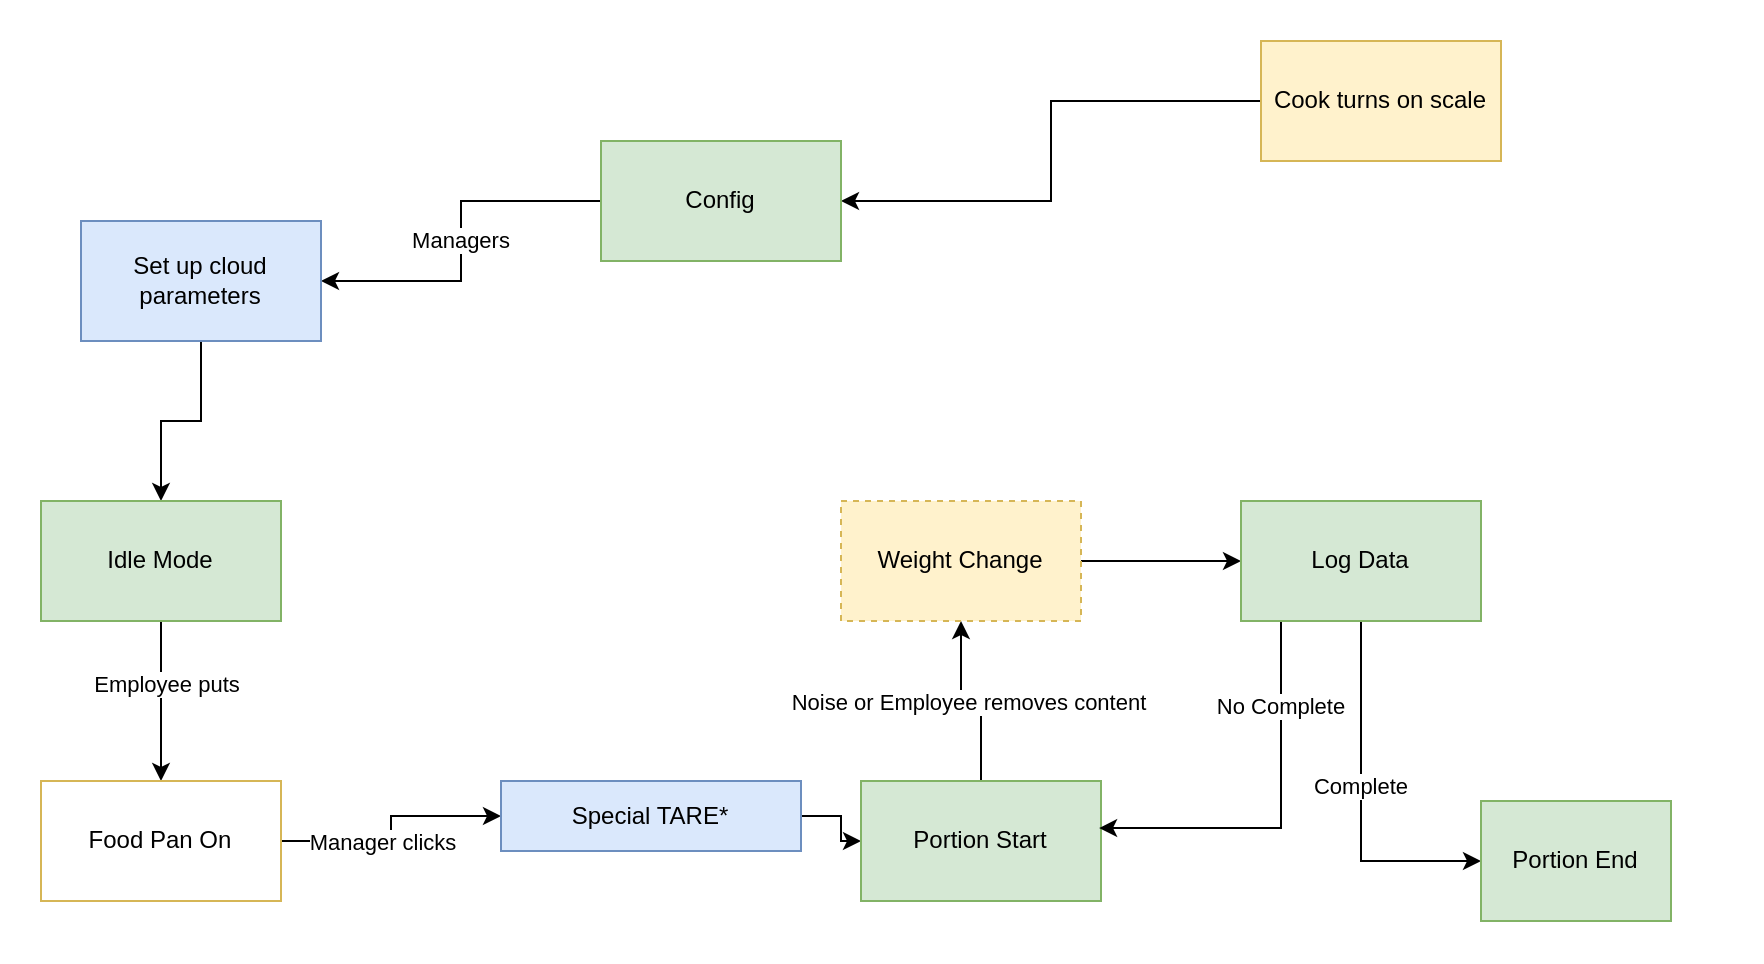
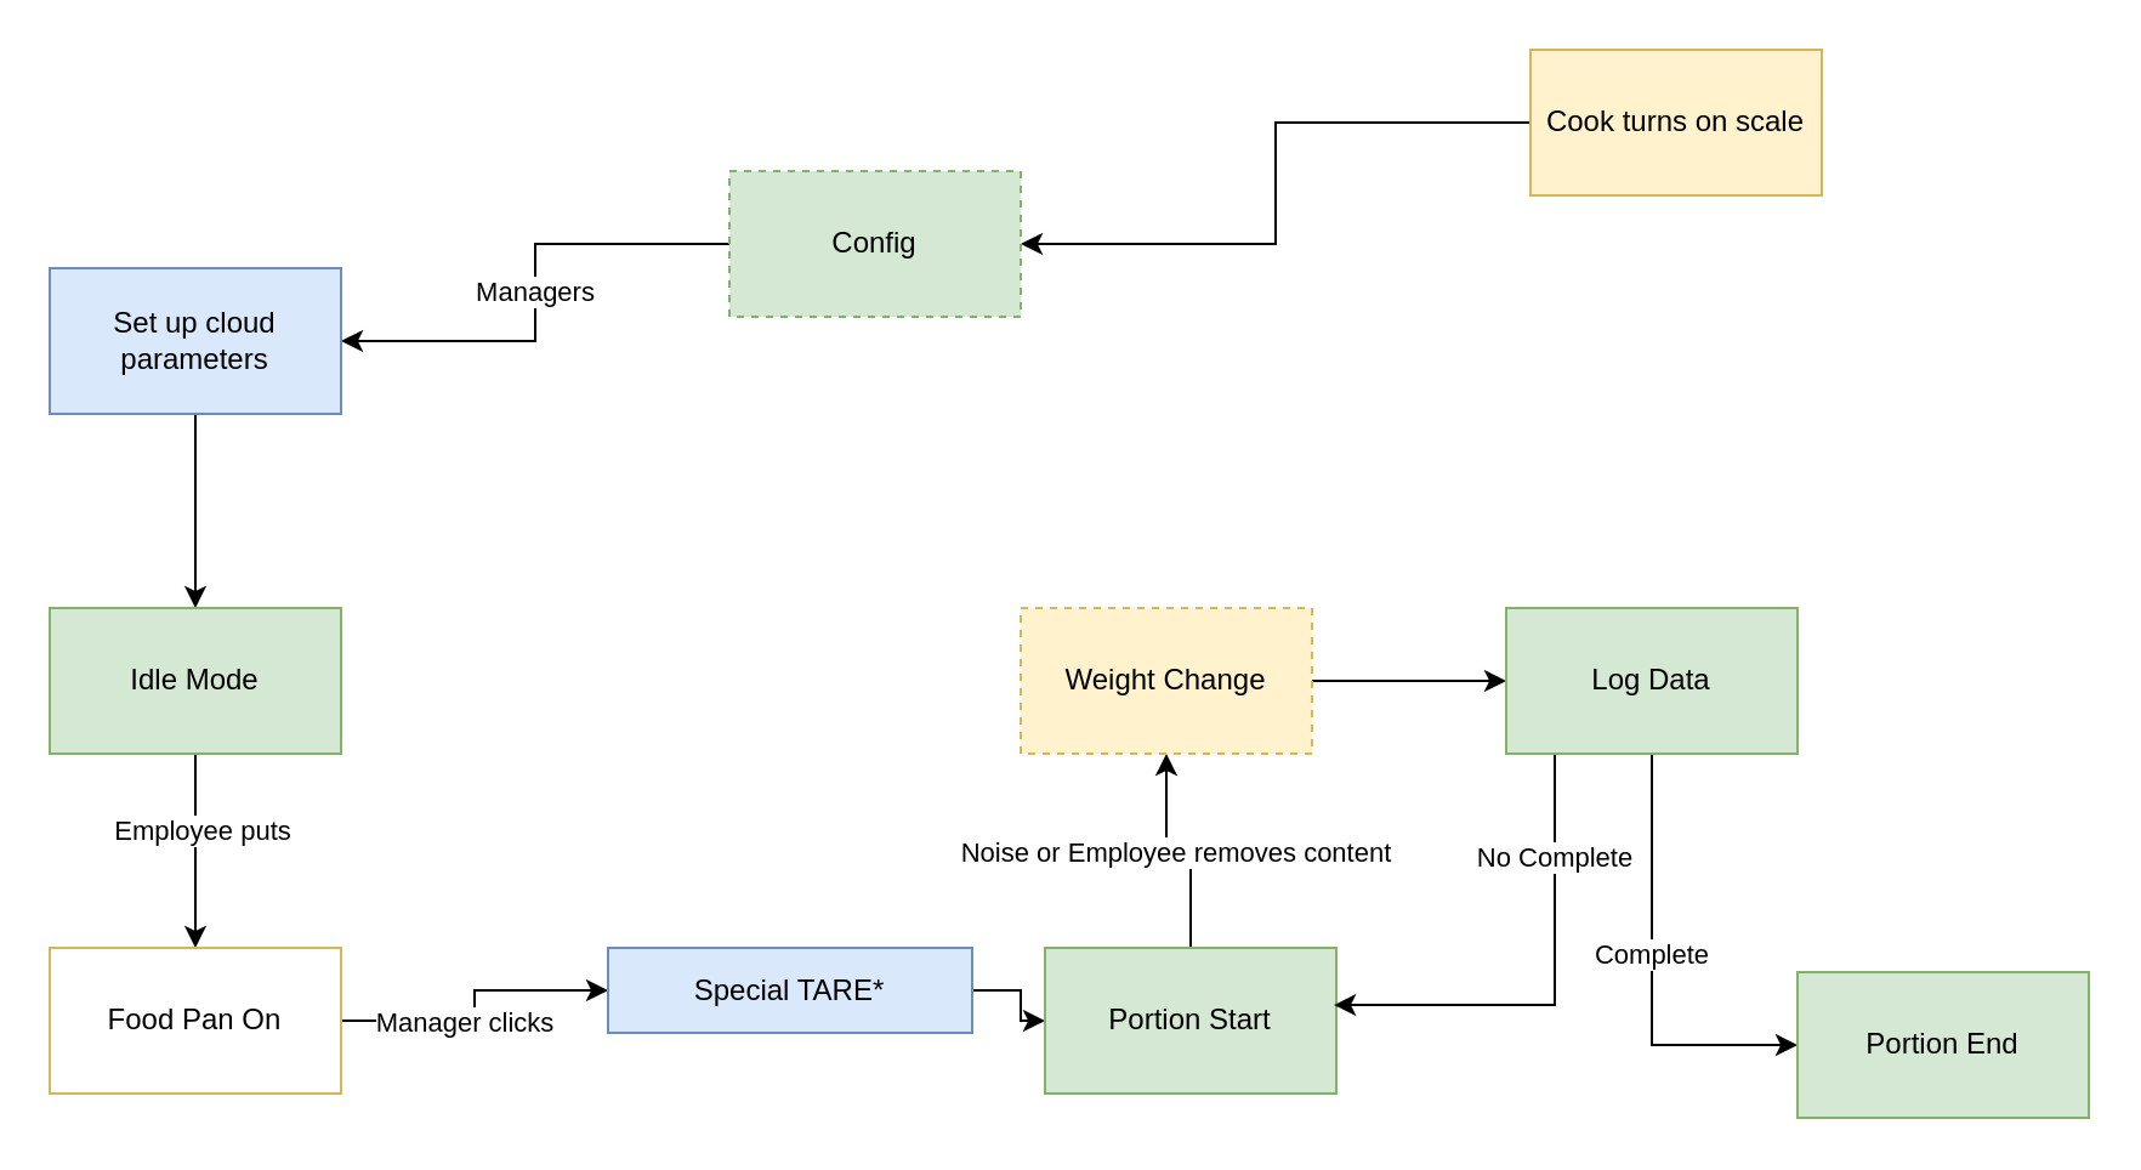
  <mxCell id="0" />
  <mxCell id="1" parent="0" />
  <mxCell id="2" value="" style="edgeStyle=orthogonalEdgeStyle;rounded=0;orthogonalLoop=1;jettySize=auto;html=1;" parent="1" source="3" target="6" edge="1"><mxGeometry relative="1" as="geometry" /></mxCell>
  <mxCell id="3" value="Cook turns on scale" style="rounded=0;whiteSpace=wrap;html=1;fillColor=#fff2cc;strokeColor=#d6b656;" parent="1" vertex="1"><mxGeometry x="630" y="20" width="120" height="60" as="geometry" /></mxCell>
  <mxCell id="4" value="" style="edgeStyle=orthogonalEdgeStyle;rounded=0;orthogonalLoop=1;jettySize=auto;html=1;" parent="1" source="6" target="8" edge="1"><mxGeometry relative="1" as="geometry" /></mxCell>
  <mxCell id="5" value="Managers" style="edgeLabel;html=1;align=center;verticalAlign=middle;resizable=0;points=[];" parent="4" vertex="1" connectable="0"><mxGeometry x="-0.011" y="-1" relative="1" as="geometry"><mxPoint as="offset" /></mxGeometry></mxCell>
- <mxCell id="6" value="Config" style="rounded=0;whiteSpace=wrap;html=1;fillColor=#d5e8d4;strokeColor=#82b366;" parent="1" vertex="1"><mxGeometry x="300" y="70" width="120" height="60" as="geometry" /></mxCell>
+ <mxCell id="6" value="Config" style="rounded=0;whiteSpace=wrap;html=1;fillColor=#d5e8d4;strokeColor=#82b366;dashed=1;" parent="1" vertex="1"><mxGeometry x="300" y="70" width="120" height="60" as="geometry" /></mxCell>
  <mxCell id="7" value="" style="edgeStyle=orthogonalEdgeStyle;rounded=0;orthogonalLoop=1;jettySize=auto;html=1;" parent="1" source="8" target="11" edge="1"><mxGeometry relative="1" as="geometry" /></mxCell>
- <mxCell id="8" value="Set up cloud parameters" style="rounded=0;whiteSpace=wrap;html=1;fillColor=#dae8fc;strokeColor=#6c8ebf;" parent="1" vertex="1"><mxGeometry x="40" y="110" width="120" height="60" as="geometry" /></mxCell>
+ <mxCell id="8" value="Set up cloud parameters" style="rounded=0;whiteSpace=wrap;html=1;fillColor=#dae8fc;strokeColor=#6c8ebf;" parent="1" vertex="1"><mxGeometry x="20" y="110" width="120" height="60" as="geometry" /></mxCell>
  <mxCell id="9" value="" style="edgeStyle=orthogonalEdgeStyle;rounded=0;orthogonalLoop=1;jettySize=auto;html=1;" parent="1" source="11" target="14" edge="1"><mxGeometry relative="1" as="geometry" /></mxCell>
  <mxCell id="10" value="Employee puts" style="edgeLabel;html=1;align=center;verticalAlign=middle;resizable=0;points=[];" parent="9" vertex="1" connectable="0"><mxGeometry x="-0.216" y="2" relative="1" as="geometry"><mxPoint as="offset" /></mxGeometry></mxCell>
  <mxCell id="11" value="Idle Mode" style="rounded=0;whiteSpace=wrap;html=1;fillColor=#d5e8d4;strokeColor=#82b366;" parent="1" vertex="1"><mxGeometry x="20" y="250" width="120" height="60" as="geometry" /></mxCell>
  <mxCell id="12" value="" style="edgeStyle=orthogonalEdgeStyle;rounded=0;orthogonalLoop=1;jettySize=auto;html=1;" parent="1" source="14" target="16" edge="1"><mxGeometry relative="1" as="geometry" /></mxCell>
  <mxCell id="13" value="Manager clicks" style="edgeLabel;html=1;align=center;verticalAlign=middle;resizable=0;points=[];" parent="12" vertex="1" connectable="0"><mxGeometry x="-0.531" relative="1" as="geometry"><mxPoint x="21" as="offset" /></mxGeometry></mxCell>
  <mxCell id="14" value="Food Pan On" style="rounded=0;whiteSpace=wrap;html=1;fillColor=#ffffff;strokeColor=#d6b656;" parent="1" vertex="1"><mxGeometry x="20" y="390" width="120" height="60" as="geometry" /></mxCell>
  <mxCell id="15" value="" style="edgeStyle=orthogonalEdgeStyle;rounded=0;orthogonalLoop=1;jettySize=auto;html=1;" parent="1" source="16" target="19" edge="1"><mxGeometry relative="1" as="geometry" /></mxCell>
  <mxCell id="16" value="Special TARE*" style="rounded=0;whiteSpace=wrap;html=1;fillColor=#dae8fc;strokeColor=#6c8ebf;" parent="1" vertex="1"><mxGeometry x="250" y="390" width="150" height="35" as="geometry" /></mxCell>
  <mxCell id="17" value="" style="edgeStyle=orthogonalEdgeStyle;rounded=0;orthogonalLoop=1;jettySize=auto;html=1;" parent="1" source="19" target="21" edge="1"><mxGeometry relative="1" as="geometry" /></mxCell>
  <mxCell id="18" value="Noise or Employee removes content" style="edgeLabel;html=1;align=center;verticalAlign=middle;resizable=0;points=[];" parent="17" vertex="1" connectable="0"><mxGeometry x="0.04" relative="1" as="geometry"><mxPoint as="offset" /></mxGeometry></mxCell>
  <mxCell id="19" value="Portion Start" style="rounded=0;whiteSpace=wrap;html=1;fillColor=#d5e8d4;strokeColor=#82b366;" parent="1" vertex="1"><mxGeometry x="430" y="390" width="120" height="60" as="geometry" /></mxCell>
  <mxCell id="20" value="" style="edgeStyle=orthogonalEdgeStyle;rounded=0;orthogonalLoop=1;jettySize=auto;html=1;" parent="1" source="21" target="26" edge="1"><mxGeometry relative="1" as="geometry" /></mxCell>
  <mxCell id="21" value="Weight Change" style="rounded=0;whiteSpace=wrap;html=1;fillColor=#fff2cc;strokeColor=#d6b656;dashed=1;" parent="1" vertex="1"><mxGeometry x="420" y="250" width="120" height="60" as="geometry" /></mxCell>
  <mxCell id="22" style="edgeStyle=orthogonalEdgeStyle;rounded=0;orthogonalLoop=1;jettySize=auto;html=1;entryX=0.992;entryY=0.392;entryDx=0;entryDy=0;entryPerimeter=0;" parent="1" source="26" target="19" edge="1"><mxGeometry relative="1" as="geometry"><Array as="points"><mxPoint x="640" y="414" /></Array></mxGeometry></mxCell>
  <mxCell id="23" value="No Complete" style="edgeLabel;html=1;align=center;verticalAlign=middle;resizable=0;points=[];" parent="22" vertex="1" connectable="0"><mxGeometry x="-0.567" y="-1" relative="1" as="geometry"><mxPoint as="offset" /></mxGeometry></mxCell>
  <mxCell id="24" style="edgeStyle=orthogonalEdgeStyle;rounded=0;orthogonalLoop=1;jettySize=auto;html=1;entryX=0;entryY=0.5;entryDx=0;entryDy=0;" parent="1" source="26" target="27" edge="1"><mxGeometry relative="1" as="geometry" /></mxCell>
  <mxCell id="25" value="Complete" style="edgeLabel;html=1;align=center;verticalAlign=middle;resizable=0;points=[];" parent="24" vertex="1" connectable="0"><mxGeometry x="-0.089" y="-1" relative="1" as="geometry"><mxPoint as="offset" /></mxGeometry></mxCell>
  <mxCell id="26" value="Log Data" style="rounded=0;whiteSpace=wrap;html=1;fillColor=#d5e8d4;strokeColor=#82b366;" parent="1" vertex="1"><mxGeometry x="620" y="250" width="120" height="60" as="geometry" /></mxCell>
- <mxCell id="27" value="Portion End" style="rounded=0;whiteSpace=wrap;html=1;fillColor=#d5e8d4;strokeColor=#82b366;" parent="1" vertex="1"><mxGeometry x="740" y="400" width="95" height="60" as="geometry" /></mxCell>
+ <mxCell id="27" value="Portion End" style="rounded=0;whiteSpace=wrap;html=1;fillColor=#d5e8d4;strokeColor=#82b366;" parent="1" vertex="1"><mxGeometry x="740" y="400" width="120" height="60" as="geometry" /></mxCell>
